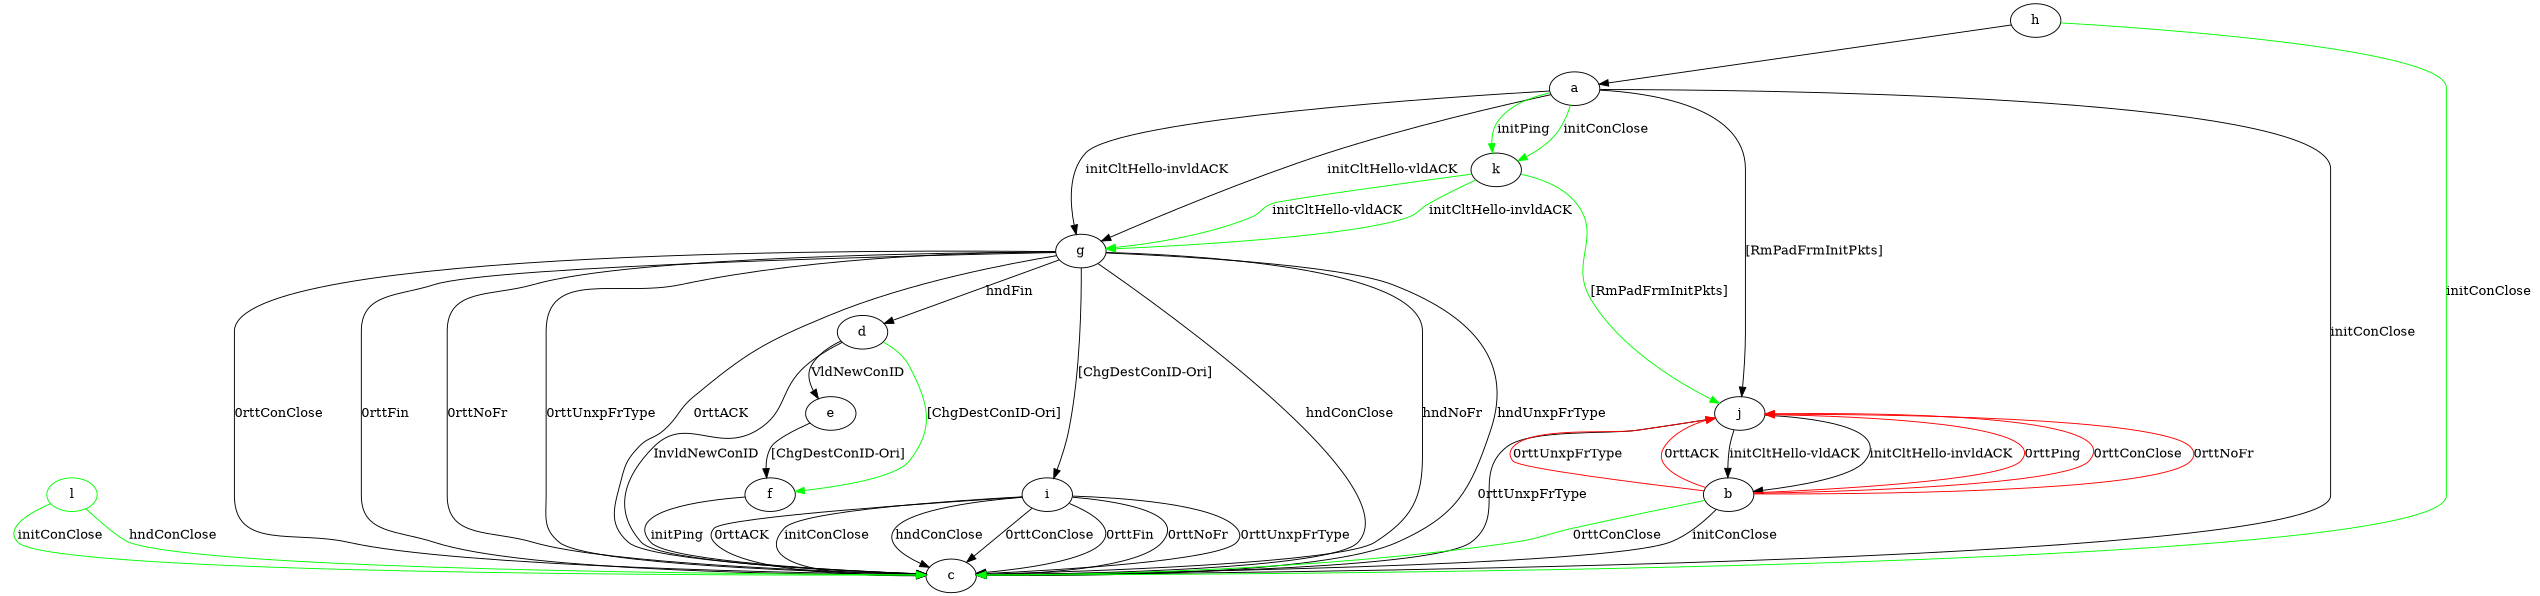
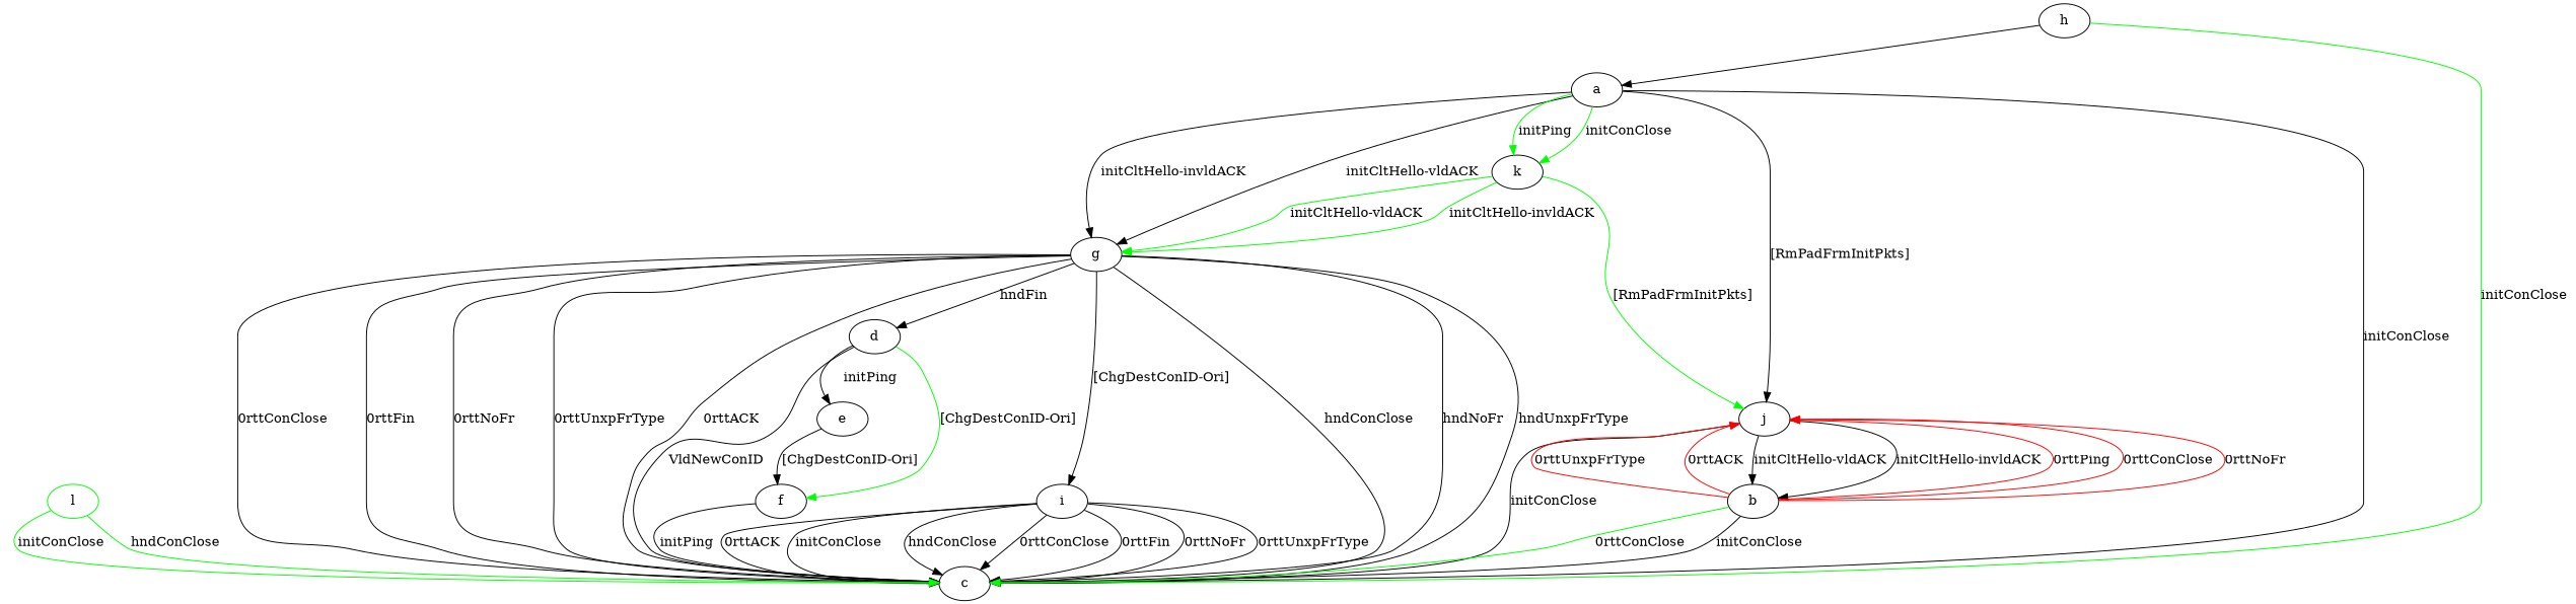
  digraph {
    a
    c
    g
    j
    k [color=black]
    d
    i
    b
    e
    f
    l [color=green]
    h
    a -> c [color=black label="initConClose "]
    a -> g [label="initCltHello-vldACK "]
    a -> g [label="initCltHello-invldACK "]
    a -> j [label="[RmPadFrmInitPkts] "]
    a -> k [color=green label="initPing "]
    a -> k [color=green label="initConClose "]
    g -> c [label="hndConClose "]
    g -> c [label="hndNoFr "]
    g -> c [label="hndUnxpFrType "]
    g -> c [label="0rttConClose "]
    g -> c [label="0rttFin "]
    g -> c [label="0rttNoFr "]
    g -> c [label="0rttUnxpFrType "]
    g -> c [label="0rttACK "]
    g -> d [label="hndFin "]
    g -> i [label="[ChgDestConID-Ori] "]
-   j -> c [label="0rttUnxpFrType "]
+   j -> c [label="initConClose "]
    j -> b [label="initCltHello-vldACK "]
    j -> b [label="initCltHello-invldACK "]
    k -> g [color=green label="initCltHello-vldACK "]
    k -> g [color=green label="initCltHello-invldACK "]
    k -> j [color=green label="[RmPadFrmInitPkts] "]
-   d -> c [label="InvldNewConID "]
-   d -> e [label="VldNewConID "]
+   d -> c [label="VldNewConID "]
+   d -> e [label="initPing "]
    d -> f [color=green label="[ChgDestConID-Ori] "]
    i -> c [label="initConClose "]
    i -> c [label="hndConClose "]
    i -> c [label="0rttConClose "]
    i -> c [label="0rttFin "]
    i -> c [label="0rttNoFr "]
    i -> c [label="0rttUnxpFrType "]
    i -> c [label="0rttACK "]
    b -> c [label="initConClose "]
    b -> c [color=green label="0rttConClose "]
    b -> j [color=red label="0rttPing "]
    b -> j [color=red label="0rttConClose "]
    b -> j [color=red label="0rttNoFr "]
    b -> j [color=red label="0rttUnxpFrType "]
    b -> j [color=red label="0rttACK "]
    e -> f [label="[ChgDestConID-Ori] "]
    f -> c [label="initPing "]
    l -> c [color=green label="initConClose "]
    l -> c [color=green label="hndConClose "]
    h -> a
    h -> c [color=green label="initConClose "]
  }
